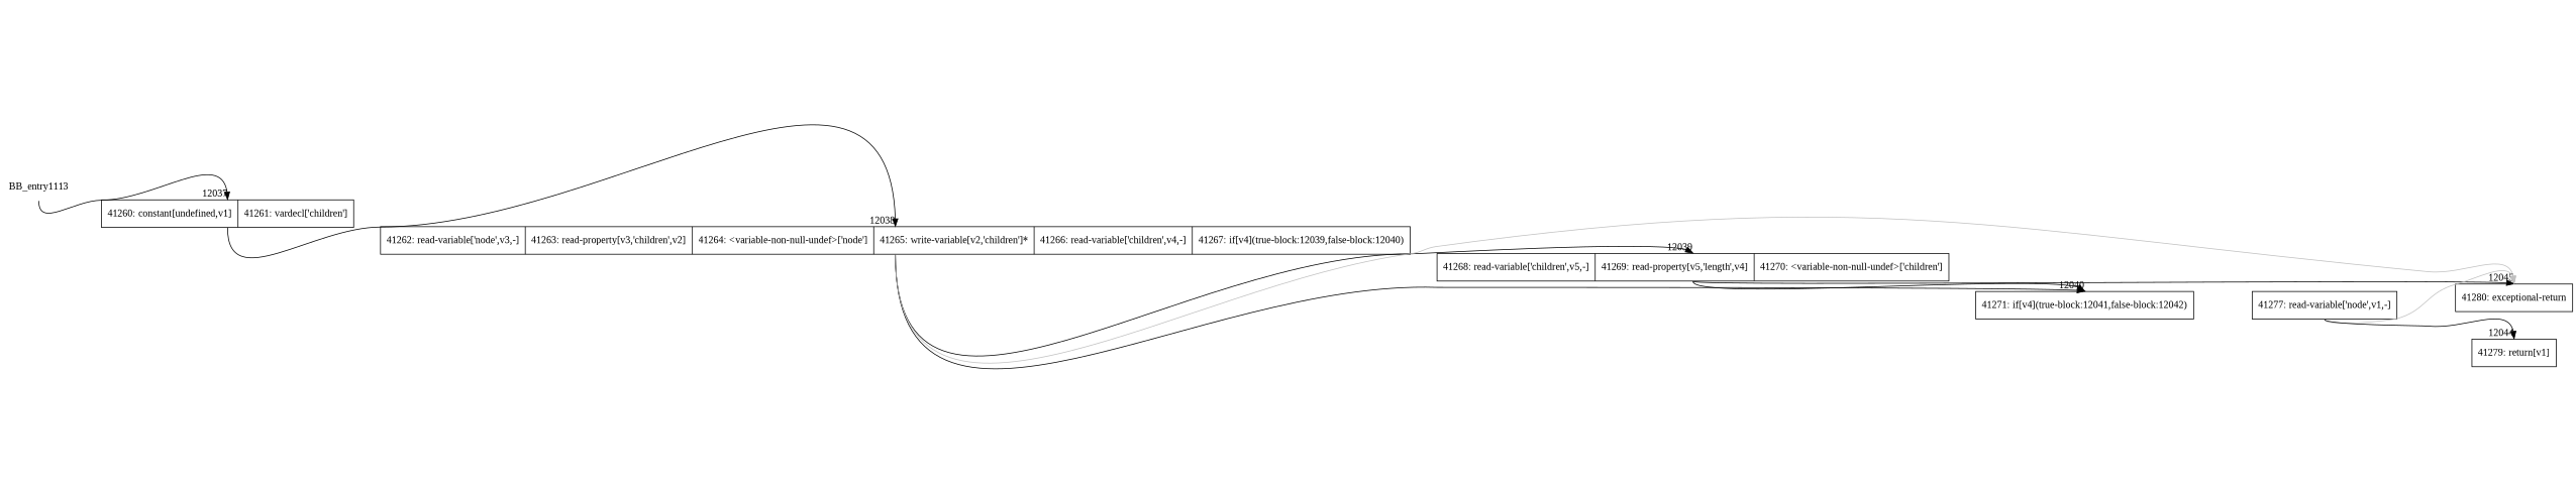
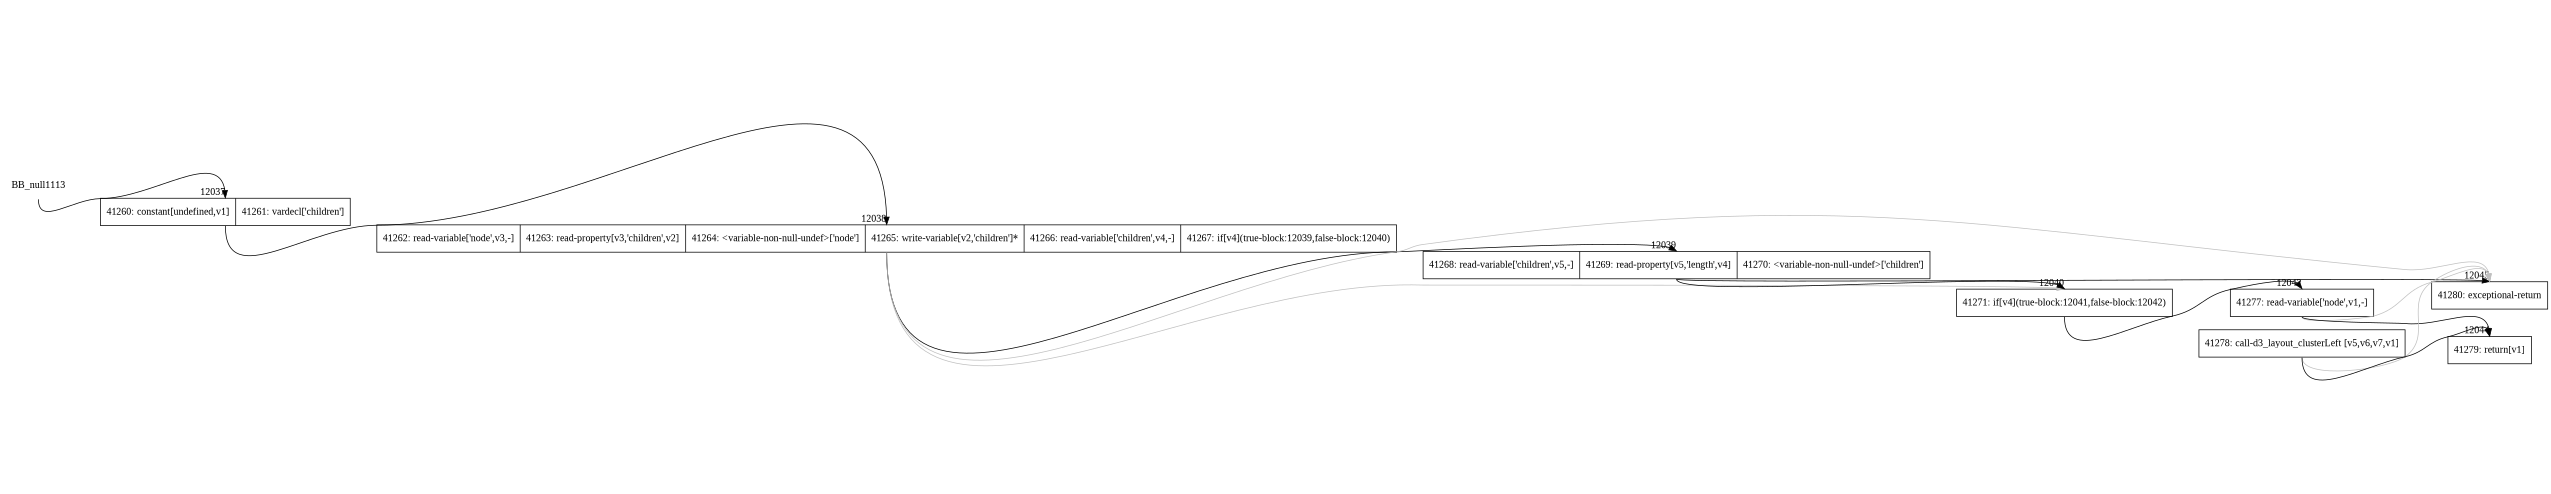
  digraph {
    fontname="Liberation Serif"
    rankdir=LR
    node [fontname="Liberation Serif" shape=record]
    edge [fontname="Liberation Serif" headport=n tailport=s]
-   BB_entry1113 [shape=none]
+   BB_entry1113 [shape=none label=BB_null1113]
    n2 [label="{41260: constant[undefined,v1]|41261: vardecl['children']}"]
    n3 [label="{41262: read-variable['node',v3,-]|41263: read-property[v3,'children',v2]|41264: \<variable-non-null-undef\>['node']|41265: write-variable[v2,'children']*|41266: read-variable['children',v4,-]|41267: if[v4](true-block:12039,false-block:12040)}"]
    n4 [label="{41271: if[v4](true-block:12041,false-block:12042)}"]
    n5 [label="{41268: read-variable['children',v5,-]|41269: read-property[v5,'length',v4]|41270: \<variable-non-null-undef\>['children']}"]
    n6 [label="{41280: exceptional-return}"]
    n7 [label="{41277: read-variable['node',v1,-]}"]
    n8 [label="{41279: return[v1]}"]
+   n9 [label="{41278: call-d3_layout_clusterLeft [v5,v6,v7,v1]}"]
    BB_entry1113 -> n2 [headlabel="    12037"]
    n2 -> n3 [headlabel="      12038"]
-   n3 -> n4 [headlabel="      12040"]
+   n3 -> n4 [headlabel="      12040" color=gray]
    n3 -> n5 [headlabel="      12039"]
    n3 -> n6 [color=gray headlabel="      12045"]
+   n4 -> n7 [headlabel="      12042"]
    n5 -> n4
    n5 -> n6 [color=black]
    n7 -> n6 [color=gray]
    n7 -> n8 [headlabel="      12044"]
+   n9 -> n6 [color=gray]
+   n9 -> n8
  }
